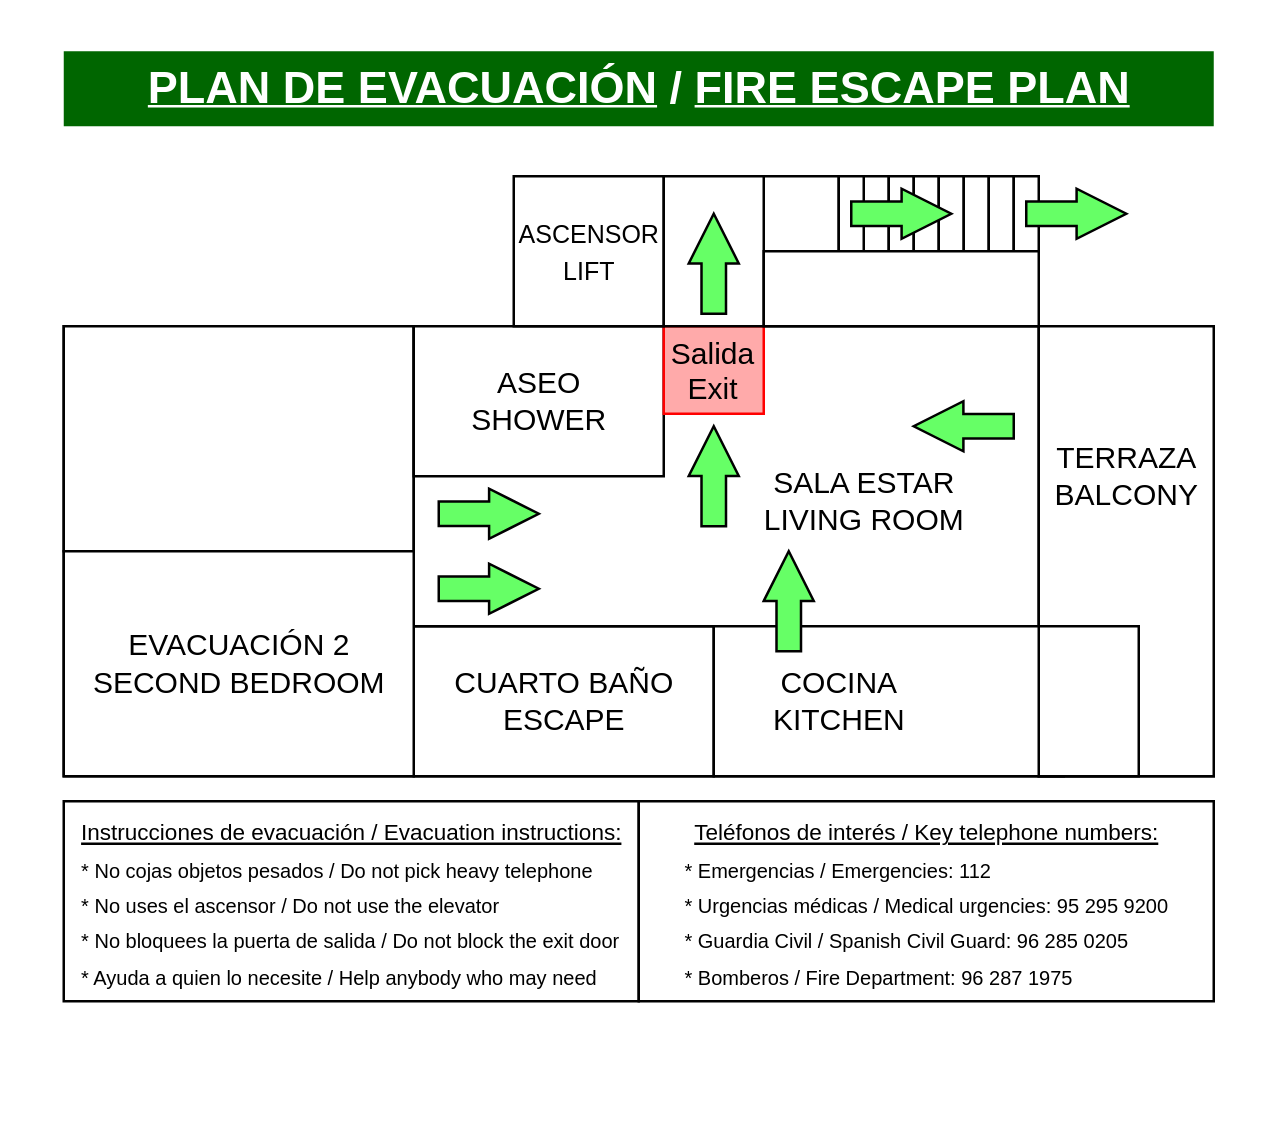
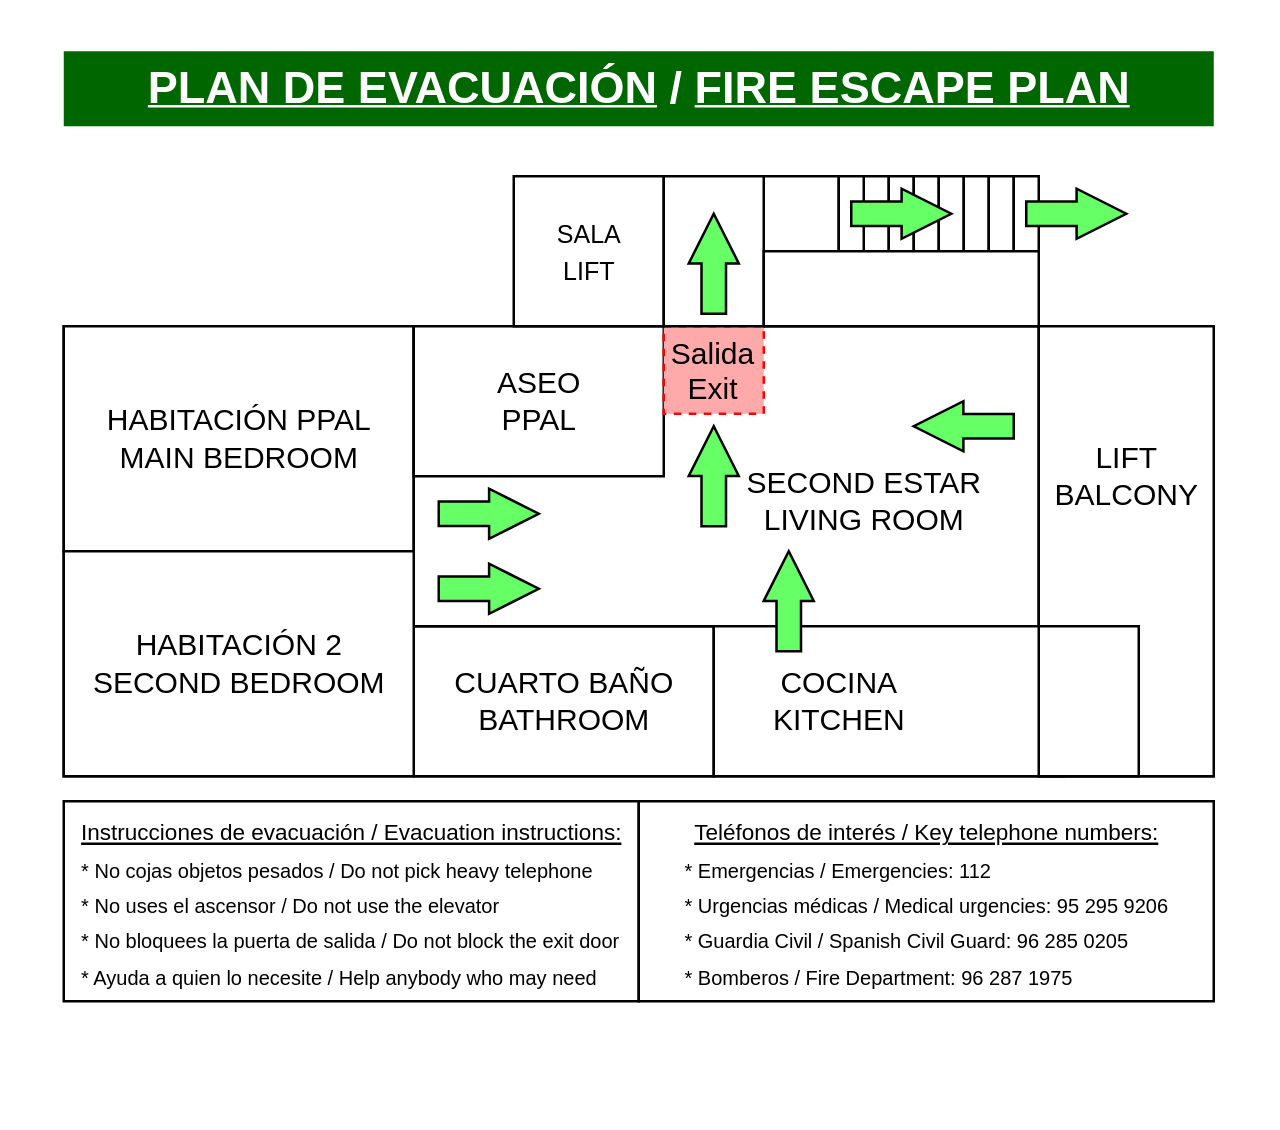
  <mxCell id="0" />
  <mxCell id="1" parent="0" />
  <mxCell id="2" value="Apartamento" style="rounded=0;strokeColor=#000000;fillColor=#F5F5F5;" parent="1" vertex="1"><mxGeometry x="25" y="130" width="460" height="180" as="geometry" /></mxCell>
  <mxCell id="3" value="" style="rounded=0;whiteSpace=wrap;html=1;" vertex="1" parent="1"><mxGeometry x="25" y="130" width="140" height="90" as="geometry" /></mxCell>
  <mxCell id="4" value="" style="rounded=0;whiteSpace=wrap;html=1;" vertex="1" parent="1"><mxGeometry x="165" y="250" width="120" height="60" as="geometry" /></mxCell>
  <mxCell id="5" value="" style="rounded=0;whiteSpace=wrap;html=1;" vertex="1" parent="1"><mxGeometry x="165" y="130" width="250" height="120" as="geometry" /></mxCell>
  <mxCell id="6" value="" style="rounded=0;whiteSpace=wrap;html=1;" vertex="1" parent="1"><mxGeometry x="25" y="220" width="140" height="90" as="geometry" /></mxCell>
  <mxCell id="7" value="" style="rounded=0;whiteSpace=wrap;html=1;" vertex="1" parent="1"><mxGeometry x="415" y="130" width="70" height="180" as="geometry" /></mxCell>
  <mxCell id="8" value="" style="rounded=0;whiteSpace=wrap;html=1;" vertex="1" parent="1"><mxGeometry x="285" y="250" width="140" height="60" as="geometry" /></mxCell>
  <mxCell id="9" value="" style="rounded=0;whiteSpace=wrap;html=1;" vertex="1" parent="1"><mxGeometry x="165" y="130" width="100" height="60" as="geometry" /></mxCell>
- <mxCell id="10" value="Salida&#10;Exit" style="strokeColor=#FF0000;fillColor=#FFAAAA;" parent="1" vertex="1"><mxGeometry x="265" y="130" width="40" height="35" as="geometry" /></mxCell>
+ <mxCell id="10" value="Salida&#10;Exit" style="strokeColor=#FF0000;fillColor=#FFAAAA;dashed=1;" parent="1" vertex="1"><mxGeometry x="265" y="130" width="40" height="35" as="geometry" /></mxCell>
  <mxCell id="11" value="" style="rounded=0;whiteSpace=wrap;html=1;" vertex="1" parent="1"><mxGeometry x="415" y="250" width="40" height="60" as="geometry" /></mxCell>
- <mxCell id="13" value="EVACUACIÓN 2&lt;div&gt;SECOND BEDROOM&lt;/div&gt;" style="text;html=1;align=center;verticalAlign=middle;resizable=0;points=[];autosize=1;strokeColor=none;fillColor=none;" vertex="1" parent="1"><mxGeometry x="25" y="245" width="140" height="40" as="geometry" /></mxCell>
- <mxCell id="14" value="CUARTO BAÑO&lt;div&gt;ESCAPE&lt;/div&gt;" style="text;html=1;align=center;verticalAlign=middle;resizable=0;points=[];autosize=1;strokeColor=none;fillColor=none;" vertex="1" parent="1"><mxGeometry x="170" y="260" width="110" height="40" as="geometry" /></mxCell>
+ <mxCell id="12" value="HABITACIÓN PPAL&lt;div&gt;MAIN BEDROOM&lt;/div&gt;" style="text;html=1;align=center;verticalAlign=middle;resizable=0;points=[];autosize=1;strokeColor=none;fillColor=none;" vertex="1" parent="1"><mxGeometry x="30" y="155" width="130" height="40" as="geometry" /></mxCell>
+ <mxCell id="13" value="HABITACIÓN 2&lt;div&gt;SECOND BEDROOM&lt;/div&gt;" style="text;html=1;align=center;verticalAlign=middle;resizable=0;points=[];autosize=1;strokeColor=none;fillColor=none;" vertex="1" parent="1"><mxGeometry x="25" y="245" width="140" height="40" as="geometry" /></mxCell>
+ <mxCell id="14" value="CUARTO BAÑO&lt;div&gt;BATHROOM&lt;/div&gt;" style="text;html=1;align=center;verticalAlign=middle;resizable=0;points=[];autosize=1;strokeColor=none;fillColor=none;" vertex="1" parent="1"><mxGeometry x="170" y="260" width="110" height="40" as="geometry" /></mxCell>
  <mxCell id="15" value="COCINA&lt;div&gt;KITCHEN&lt;/div&gt;" style="text;html=1;align=center;verticalAlign=middle;resizable=0;points=[];autosize=1;strokeColor=none;fillColor=none;" vertex="1" parent="1"><mxGeometry x="295" y="260" width="80" height="40" as="geometry" /></mxCell>
- <mxCell id="16" value="TERRAZA&lt;div&gt;BALCONY&lt;/div&gt;" style="text;html=1;align=center;verticalAlign=middle;resizable=0;points=[];autosize=1;strokeColor=none;fillColor=none;" vertex="1" parent="1"><mxGeometry x="410" y="170" width="80" height="40" as="geometry" /></mxCell>
- <mxCell id="17" value="ASEO&lt;div&gt;SHOWER&lt;/div&gt;" style="text;html=1;align=center;verticalAlign=middle;resizable=0;points=[];autosize=1;strokeColor=none;fillColor=none;" vertex="1" parent="1"><mxGeometry x="175" y="140" width="80" height="40" as="geometry" /></mxCell>
- <mxCell id="18" value="SALA ESTAR&lt;div&gt;LIVING ROOM&lt;/div&gt;" style="text;html=1;align=center;verticalAlign=middle;resizable=0;points=[];autosize=1;strokeColor=none;fillColor=none;" vertex="1" parent="1"><mxGeometry x="295" y="180" width="100" height="40" as="geometry" /></mxCell>
+ <mxCell id="16" value="LIFT&lt;div&gt;BALCONY&lt;/div&gt;" style="text;html=1;align=center;verticalAlign=middle;resizable=0;points=[];autosize=1;strokeColor=none;fillColor=none;" vertex="1" parent="1"><mxGeometry x="410" y="170" width="80" height="40" as="geometry" /></mxCell>
+ <mxCell id="17" value="ASEO&lt;div&gt;PPAL&lt;/div&gt;" style="text;html=1;align=center;verticalAlign=middle;resizable=0;points=[];autosize=1;strokeColor=none;fillColor=none;" vertex="1" parent="1"><mxGeometry x="175" y="140" width="80" height="40" as="geometry" /></mxCell>
+ <mxCell id="18" value="SECOND ESTAR&lt;div&gt;LIVING ROOM&lt;/div&gt;" style="text;html=1;align=center;verticalAlign=middle;resizable=0;points=[];autosize=1;strokeColor=none;fillColor=none;" vertex="1" parent="1"><mxGeometry x="295" y="180" width="100" height="40" as="geometry" /></mxCell>
  <mxCell id="19" value="" style="html=1;shadow=0;dashed=0;align=center;verticalAlign=middle;shape=mxgraph.arrows2.arrow;dy=0.51;dx=19.86;notch=0;fillColor=light-dark(#66FF66,var(--ge-dark-color, #121212));strokeColor=light-dark(#000000,#000000);" vertex="1" parent="1"><mxGeometry x="175" y="195" width="40" height="20" as="geometry" /></mxCell>
  <mxCell id="20" value="" style="verticalLabelPosition=bottom;verticalAlign=top;html=1;shape=mxgraph.basic.rect;fillColor2=none;strokeWidth=1;size=20;indent=5;" vertex="1" parent="1"><mxGeometry x="205" y="70" width="60" height="60" as="geometry" /></mxCell>
  <mxCell id="21" value="" style="verticalLabelPosition=bottom;verticalAlign=top;html=1;shape=mxgraph.basic.rect;fillColor2=none;strokeWidth=1;size=20;indent=5;" vertex="1" parent="1"><mxGeometry x="305" y="70" width="30" height="30" as="geometry" /></mxCell>
  <mxCell id="22" value="" style="verticalLabelPosition=bottom;verticalAlign=top;html=1;shape=mxgraph.basic.rect;fillColor2=none;strokeWidth=1;size=20;indent=5;" vertex="1" parent="1"><mxGeometry x="265" y="70" width="40" height="60" as="geometry" /></mxCell>
  <mxCell id="23" value="" style="verticalLabelPosition=bottom;verticalAlign=top;html=1;shape=mxgraph.basic.rect;fillColor2=none;strokeWidth=1;size=20;indent=5;" vertex="1" parent="1"><mxGeometry x="345" y="70" width="10" height="30" as="geometry" /></mxCell>
  <mxCell id="24" value="" style="verticalLabelPosition=bottom;verticalAlign=top;html=1;shape=mxgraph.basic.rect;fillColor2=none;strokeWidth=1;size=20;indent=5;" vertex="1" parent="1"><mxGeometry x="355" y="70" width="10" height="30" as="geometry" /></mxCell>
  <mxCell id="25" value="" style="verticalLabelPosition=bottom;verticalAlign=top;html=1;shape=mxgraph.basic.rect;fillColor2=none;strokeWidth=1;size=3;indent=5;" vertex="1" parent="1"><mxGeometry x="365" y="70" width="10" height="30" as="geometry" /></mxCell>
  <mxCell id="26" value="" style="verticalLabelPosition=bottom;verticalAlign=top;html=1;shape=mxgraph.basic.rect;fillColor2=none;strokeWidth=1;size=20;indent=5;" vertex="1" parent="1"><mxGeometry x="375" y="70" width="10" height="30" as="geometry" /></mxCell>
  <mxCell id="27" value="" style="verticalLabelPosition=bottom;verticalAlign=top;html=1;shape=mxgraph.basic.rect;fillColor2=none;strokeWidth=1;size=20;indent=5;" vertex="1" parent="1"><mxGeometry x="385" y="70" width="10" height="30" as="geometry" /></mxCell>
  <mxCell id="28" value="" style="verticalLabelPosition=bottom;verticalAlign=top;html=1;shape=mxgraph.basic.rect;fillColor2=none;strokeWidth=1;size=20;indent=5;" vertex="1" parent="1"><mxGeometry x="395" y="70" width="10" height="30" as="geometry" /></mxCell>
  <mxCell id="29" value="" style="verticalLabelPosition=bottom;verticalAlign=top;html=1;shape=mxgraph.basic.rect;fillColor2=none;strokeWidth=1;size=20;indent=5;" vertex="1" parent="1"><mxGeometry x="405" y="70" width="10" height="30" as="geometry" /></mxCell>
  <mxCell id="30" value="" style="verticalLabelPosition=bottom;verticalAlign=top;html=1;shape=mxgraph.basic.rect;fillColor2=none;strokeWidth=1;size=20;indent=5;" vertex="1" parent="1"><mxGeometry x="335" y="70" width="10" height="30" as="geometry" /></mxCell>
  <mxCell id="31" value="" style="verticalLabelPosition=bottom;verticalAlign=top;html=1;shape=mxgraph.basic.rect;fillColor2=none;strokeWidth=1;size=20;indent=5;" vertex="1" parent="1"><mxGeometry x="305" y="100" width="110" height="30" as="geometry" /></mxCell>
- <mxCell id="32" value="&lt;font style=&quot;font-size: 10px;&quot;&gt;ASCENSOR&lt;/font&gt;&lt;div&gt;&lt;font style=&quot;font-size: 10px;&quot;&gt;LIFT&lt;/font&gt;&lt;/div&gt;" style="text;html=1;align=center;verticalAlign=middle;resizable=0;points=[];autosize=1;strokeColor=none;fillColor=none;" vertex="1" parent="1"><mxGeometry x="195" y="80" width="80" height="40" as="geometry" /></mxCell>
+ <mxCell id="32" value="&lt;font style=&quot;font-size: 10px;&quot;&gt;SALA&lt;/font&gt;&lt;div&gt;&lt;font style=&quot;font-size: 10px;&quot;&gt;LIFT&lt;/font&gt;&lt;/div&gt;" style="text;html=1;align=center;verticalAlign=middle;resizable=0;points=[];autosize=1;strokeColor=none;fillColor=none;" vertex="1" parent="1"><mxGeometry x="195" y="80" width="80" height="40" as="geometry" /></mxCell>
  <mxCell id="33" value="" style="html=1;shadow=0;dashed=0;align=center;verticalAlign=middle;shape=mxgraph.arrows2.arrow;dy=0.51;dx=19.86;notch=0;fillColor=light-dark(#66FF66,var(--ge-dark-color, #121212));strokeColor=light-dark(#000000,#000000);" vertex="1" parent="1"><mxGeometry x="175" y="225" width="40" height="20" as="geometry" /></mxCell>
  <mxCell id="34" value="" style="html=1;shadow=0;dashed=0;align=center;verticalAlign=middle;shape=mxgraph.arrows2.arrow;dy=0.51;dx=19.86;notch=0;fillColor=light-dark(#66FF66,var(--ge-dark-color, #121212));strokeColor=light-dark(#000000,#000000);rotation=-90;" vertex="1" parent="1"><mxGeometry x="265" y="180" width="40" height="20" as="geometry" /></mxCell>
  <mxCell id="35" value="" style="html=1;shadow=0;dashed=0;align=center;verticalAlign=middle;shape=mxgraph.arrows2.arrow;dy=0.51;dx=19.86;notch=0;fillColor=light-dark(#66FF66,var(--ge-dark-color, #121212));strokeColor=light-dark(#000000,#000000);rotation=-90;" vertex="1" parent="1"><mxGeometry x="265" y="95" width="40" height="20" as="geometry" /></mxCell>
  <mxCell id="36" value="" style="html=1;shadow=0;dashed=0;align=center;verticalAlign=middle;shape=mxgraph.arrows2.arrow;dy=0.51;dx=19.86;notch=0;fillColor=light-dark(#66FF66,var(--ge-dark-color, #121212));strokeColor=light-dark(#000000,#000000);" vertex="1" parent="1"><mxGeometry x="340" y="75" width="40" height="20" as="geometry" /></mxCell>
  <mxCell id="37" value="" style="html=1;shadow=0;dashed=0;align=center;verticalAlign=middle;shape=mxgraph.arrows2.arrow;dy=0.51;dx=19.86;notch=0;fillColor=light-dark(#66FF66,var(--ge-dark-color, #121212));strokeColor=light-dark(#000000,#000000);" vertex="1" parent="1"><mxGeometry x="410" y="75" width="40" height="20" as="geometry" /></mxCell>
  <mxCell id="38" value="" style="html=1;shadow=0;dashed=0;align=center;verticalAlign=middle;shape=mxgraph.arrows2.arrow;dy=0.51;dx=19.86;notch=0;fillColor=light-dark(#66FF66,var(--ge-dark-color, #121212));strokeColor=light-dark(#000000,#000000);rotation=-180;" vertex="1" parent="1"><mxGeometry x="365" y="160" width="40" height="20" as="geometry" /></mxCell>
  <mxCell id="39" value="" style="html=1;shadow=0;dashed=0;align=center;verticalAlign=middle;shape=mxgraph.arrows2.arrow;dy=0.51;dx=19.86;notch=0;fillColor=light-dark(#66FF66,var(--ge-dark-color, #121212));strokeColor=light-dark(#000000,#000000);rotation=-90;" vertex="1" parent="1"><mxGeometry x="295" y="230" width="40" height="20" as="geometry" /></mxCell>
  <mxCell id="40" value="&lt;b&gt;&lt;font style=&quot;font-size: 18px;&quot;&gt;&amp;nbsp; &amp;nbsp; &lt;span style=&quot;color: rgb(255, 255, 255);&quot;&gt;&lt;u&gt;PLAN DE EVACUACIÓN&lt;/u&gt; /&amp;nbsp;&lt;/span&gt;&lt;/font&gt;&lt;/b&gt;&lt;b&gt;&lt;span style=&quot;font-size: 18px; color: rgb(255, 255, 255);&quot;&gt;&lt;u&gt;FIRE ESCAPE PLAN&lt;/u&gt; &amp;nbsp; &amp;nbsp;&lt;/span&gt;&lt;/b&gt;" style="text;html=1;align=center;verticalAlign=middle;resizable=0;points=[];autosize=1;strokeColor=none;fillColor=#006600;" vertex="1" parent="1"><mxGeometry x="25" y="20" width="460" height="30" as="geometry" /></mxCell>
  <mxCell id="41" value="" style="rounded=0;whiteSpace=wrap;html=1;" vertex="1" parent="1"><mxGeometry x="25" y="320" width="230" height="80" as="geometry" /></mxCell>
  <mxCell id="42" value="" style="rounded=0;whiteSpace=wrap;html=1;" vertex="1" parent="1"><mxGeometry x="255" y="320" width="230" height="80" as="geometry" /></mxCell>
  <mxCell id="43" value="&lt;font style=&quot;font-size: 9px;&quot;&gt;&lt;u&gt;Instrucciones de evacuación / Evacuation instructions:&lt;/u&gt;&lt;/font&gt;&lt;div&gt;&lt;div style=&quot;text-align: left;&quot;&gt;&lt;font style=&quot;font-size: 8px;&quot;&gt;* No cojas objetos pesados / Do not pick heavy telephone&lt;/font&gt;&lt;/div&gt;&lt;div style=&quot;text-align: left;&quot;&gt;&lt;font style=&quot;font-size: 8px;&quot;&gt;* No uses el ascensor / Do not use the elevator&lt;/font&gt;&lt;/div&gt;&lt;div style=&quot;text-align: left;&quot;&gt;&lt;font style=&quot;font-size: 8px;&quot;&gt;* No bloquees la puerta de salida / Do not block the exit door&lt;/font&gt;&lt;/div&gt;&lt;div style=&quot;text-align: left;&quot;&gt;&lt;font style=&quot;font-size: 8px;&quot;&gt;* Ayuda a quien lo necesite / Help anybody who may need&lt;/font&gt;&lt;/div&gt;&lt;div style=&quot;text-align: left;&quot;&gt;&lt;font style=&quot;font-size: 8px;&quot;&gt;&lt;br&gt;&lt;/font&gt;&lt;/div&gt;&lt;div style=&quot;text-align: left;&quot;&gt;&lt;br&gt;&lt;/div&gt;&lt;/div&gt;" style="text;html=1;align=center;verticalAlign=middle;resizable=0;points=[];autosize=1;strokeColor=none;fillColor=none;" vertex="1" parent="1"><mxGeometry x="20" y="320" width="240" height="110" as="geometry" /></mxCell>
- <mxCell id="44" value="&lt;font style=&quot;font-size: 9px;&quot;&gt;&lt;u&gt;Teléfonos de interés / Key telephone numbers:&lt;/u&gt;&lt;/font&gt;&lt;div&gt;&lt;div style=&quot;text-align: left;&quot;&gt;&lt;font style=&quot;font-size: 8px;&quot;&gt;* Emergencias / Emergencies: 112&lt;/font&gt;&lt;/div&gt;&lt;div style=&quot;text-align: left;&quot;&gt;&lt;font style=&quot;font-size: 8px;&quot;&gt;* Urgencias médicas / Medical urgencies: 95 295 9200&lt;/font&gt;&lt;/div&gt;&lt;div style=&quot;text-align: left;&quot;&gt;&lt;font style=&quot;font-size: 8px;&quot;&gt;* Guardia Civil / Spanish Civil Guard: 96 285 0205&lt;/font&gt;&lt;/div&gt;&lt;div style=&quot;text-align: left;&quot;&gt;&lt;font style=&quot;font-size: 8px;&quot;&gt;* Bomberos / Fire Department: 96 287 1975&lt;/font&gt;&lt;/div&gt;&lt;div style=&quot;text-align: left;&quot;&gt;&lt;font style=&quot;font-size: 8px;&quot;&gt;&lt;br&gt;&lt;/font&gt;&lt;/div&gt;&lt;div style=&quot;text-align: left;&quot;&gt;&lt;br&gt;&lt;/div&gt;&lt;/div&gt;" style="text;html=1;align=center;verticalAlign=middle;resizable=0;points=[];autosize=1;strokeColor=none;fillColor=none;" vertex="1" parent="1"><mxGeometry x="260" y="320" width="220" height="110" as="geometry" /></mxCell>
+ <mxCell id="44" value="&lt;font style=&quot;font-size: 9px;&quot;&gt;&lt;u&gt;Teléfonos de interés / Key telephone numbers:&lt;/u&gt;&lt;/font&gt;&lt;div&gt;&lt;div style=&quot;text-align: left;&quot;&gt;&lt;font style=&quot;font-size: 8px;&quot;&gt;* Emergencias / Emergencies: 112&lt;/font&gt;&lt;/div&gt;&lt;div style=&quot;text-align: left;&quot;&gt;&lt;font style=&quot;font-size: 8px;&quot;&gt;* Urgencias médicas / Medical urgencies: 95 295 9206&lt;/font&gt;&lt;/div&gt;&lt;div style=&quot;text-align: left;&quot;&gt;&lt;font style=&quot;font-size: 8px;&quot;&gt;* Guardia Civil / Spanish Civil Guard: 96 285 0205&lt;/font&gt;&lt;/div&gt;&lt;div style=&quot;text-align: left;&quot;&gt;&lt;font style=&quot;font-size: 8px;&quot;&gt;* Bomberos / Fire Department: 96 287 1975&lt;/font&gt;&lt;/div&gt;&lt;div style=&quot;text-align: left;&quot;&gt;&lt;font style=&quot;font-size: 8px;&quot;&gt;&lt;br&gt;&lt;/font&gt;&lt;/div&gt;&lt;div style=&quot;text-align: left;&quot;&gt;&lt;br&gt;&lt;/div&gt;&lt;/div&gt;" style="text;html=1;align=center;verticalAlign=middle;resizable=0;points=[];autosize=1;strokeColor=none;fillColor=none;" vertex="1" parent="1"><mxGeometry x="260" y="320" width="220" height="110" as="geometry" /></mxCell>
